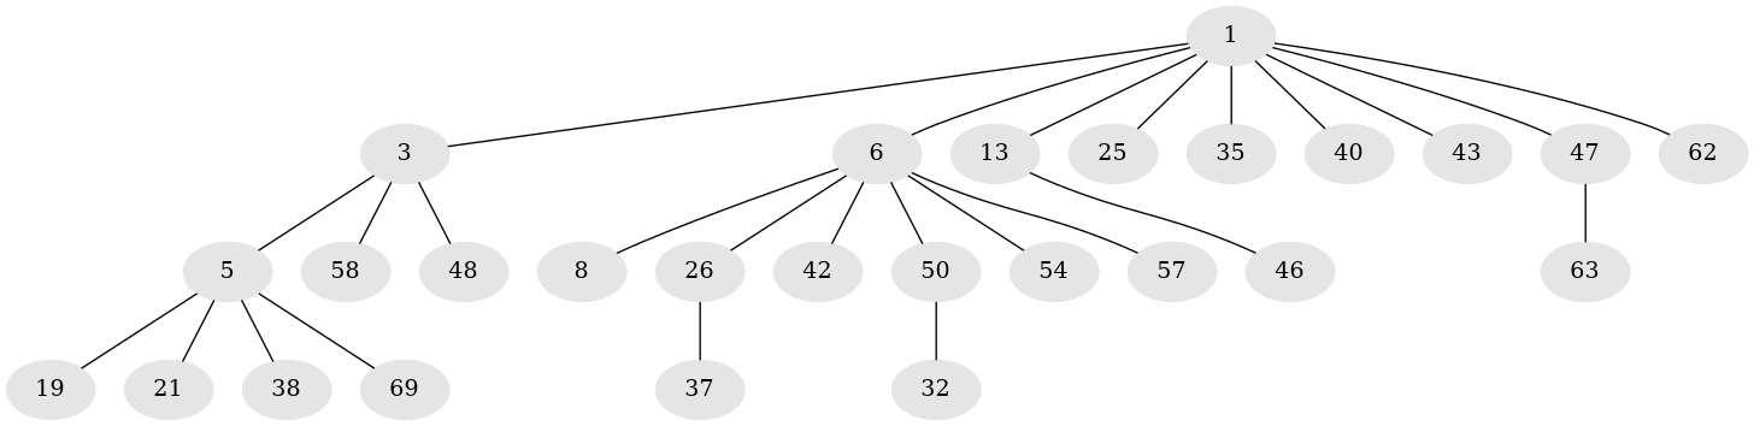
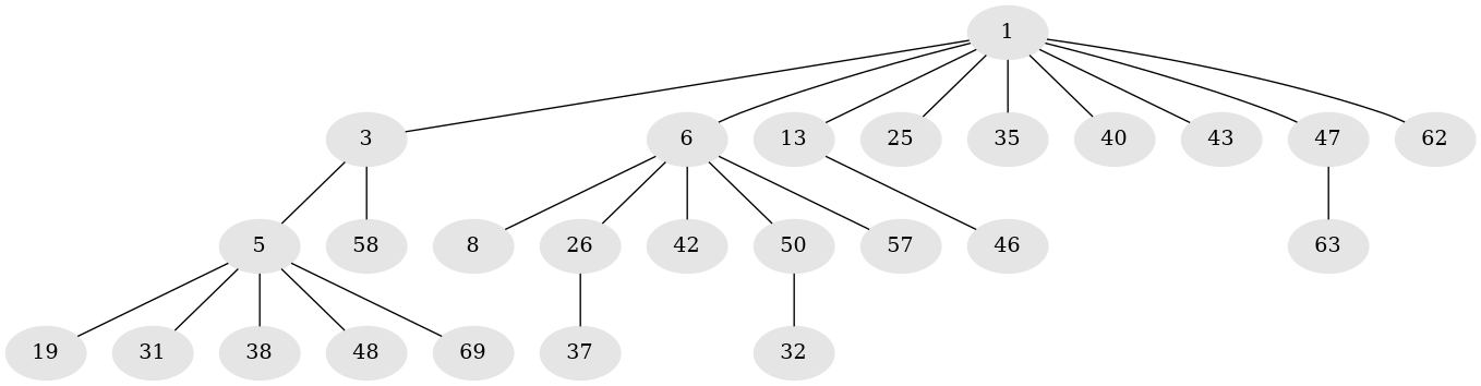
  graph {
    node [color=gray90 style=filled]
    1 [super="+4+2+20+9"]
    3 [super="+17"]
    6 [super="+7+39+15+10"]
    13 [super="+41"]
    25
    35 [super="+67+65"]
    40
    43 [super="+72+55"]
    47
    62
    5 [super="+45+11+36+70"]
    58
    8 [super="+12"]
    26 [super="+34"]
    42 [super="+61"]
    50
-   54
    57
    46
    63
    19 [super="+24"]
-   21
+   21 [label=31]
    38 [super="+51"]
    48
    69
    37
    32 [super="+49+33"]
    1 -- 3
    1 -- 6
    1 -- 13
    1 -- 25
    1 -- 35
    1 -- 40
    1 -- 43
    1 -- 47
    1 -- 62
    3 -- 5
    3 -- 58
    6 -- 8
    6 -- 26
    6 -- 42
    6 -- 50
-   6 -- 54
    6 -- 57
    13 -- 46
    47 -- 63
    5 -- 19
    5 -- 21
    5 -- 38
-   3 -- 48
+   5 -- 48
    5 -- 69
    26 -- 37
    50 -- 32
  }
